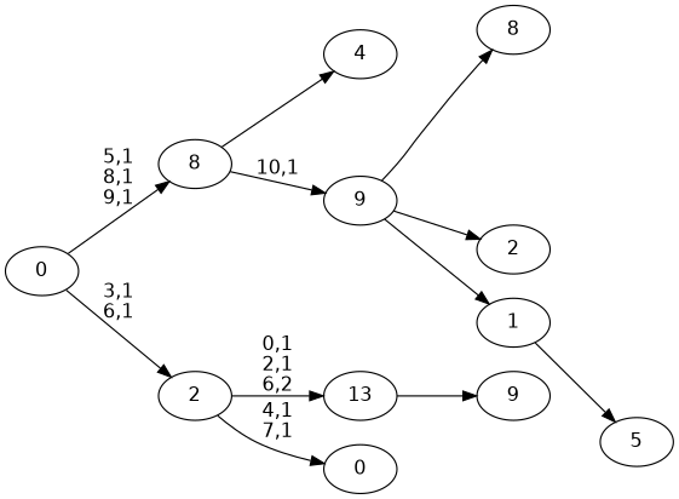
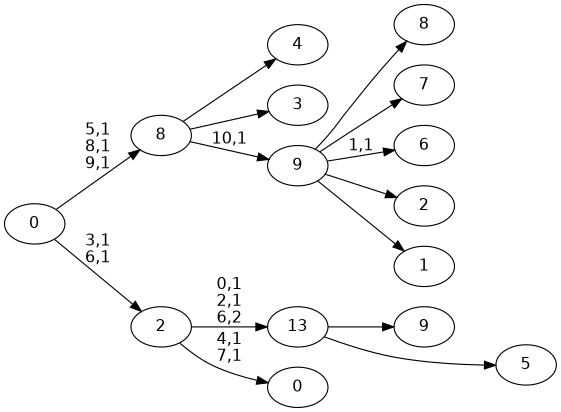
  digraph {
    fontname="DejaVu Sans"
    rankdir=LR
    node [fontname="DejaVu Sans"]
    edge [fontname="DejaVu Sans"]
    n1 [label=9]
    n2 [label=8]
+   n3 [label=7]
+   n4 [label=6]
    n5 [label=5]
    n6 [label=13]
    n7 [label=4]
+   n8 [label=3]
    n9 [label=2]
    n10 [label=1]
    9
    8
    n13 [label=0]
    2
    0
    n6 -> n1
-   n10 -> n5
+   n6 -> n5
    9 -> n2
+   9 -> n3
+   9 -> n4 [label="1,1"]
    9 -> n9
    9 -> n10
    8 -> n7
+   8 -> n8
    8 -> 9 [label="10,1"]
    2 -> n6 [label="0,1\n2,1\n6,2"]
    2 -> n13 [label="4,1\n7,1"]
    0 -> 8 [label="5,1\n8,1\n9,1"]
    0 -> 2 [label="3,1\n6,1"]
  }
